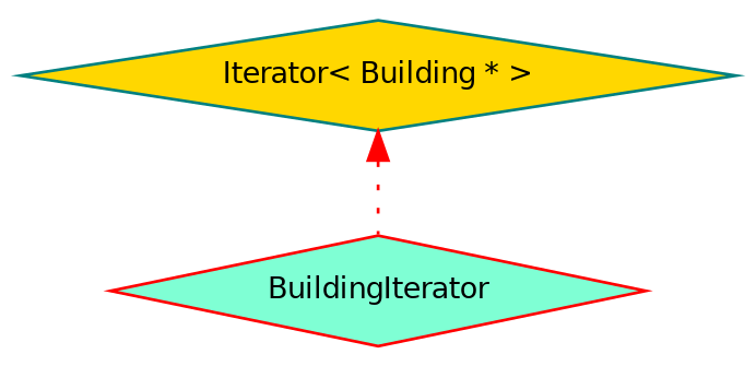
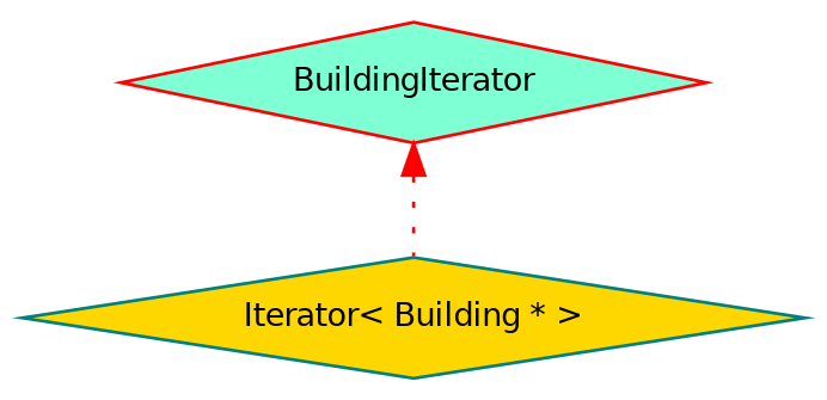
  digraph {
    node [fontname=Helvetica fontsize=10 shape=diamond style=filled]
    n1 [color=red fillcolor=aquamarine fontcolor=black height=0.2 label=BuildingIterator width=0.4]
    n2 [color=teal fillcolor=gold height=0.2 label="Iterator\< Building * \>" width=0.4]
-   n2 -> n1 [color=red dir=back fontname=Helvetica fontsize=10 labelfontname=Helvetica labelfontsize=10 style=dotted]
+   n1 -> n2 [color=red dir=back fontname=Helvetica fontsize=10 labelfontname=Helvetica labelfontsize=10 style=dotted]
  }
